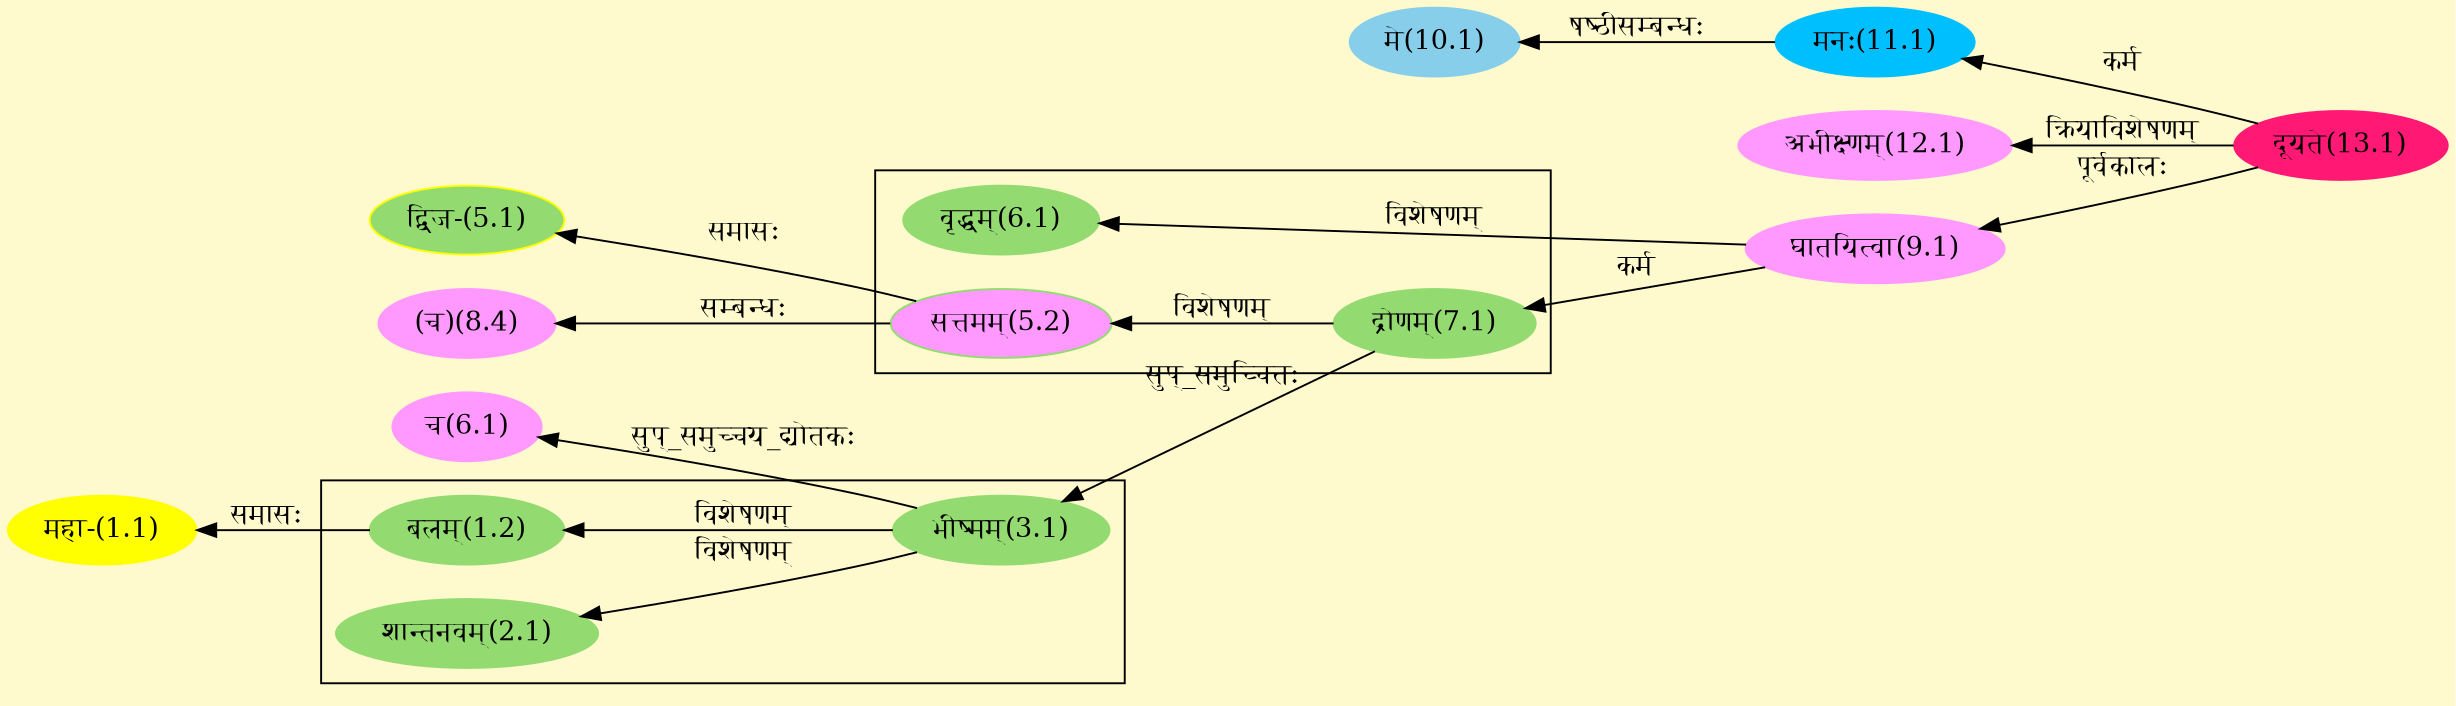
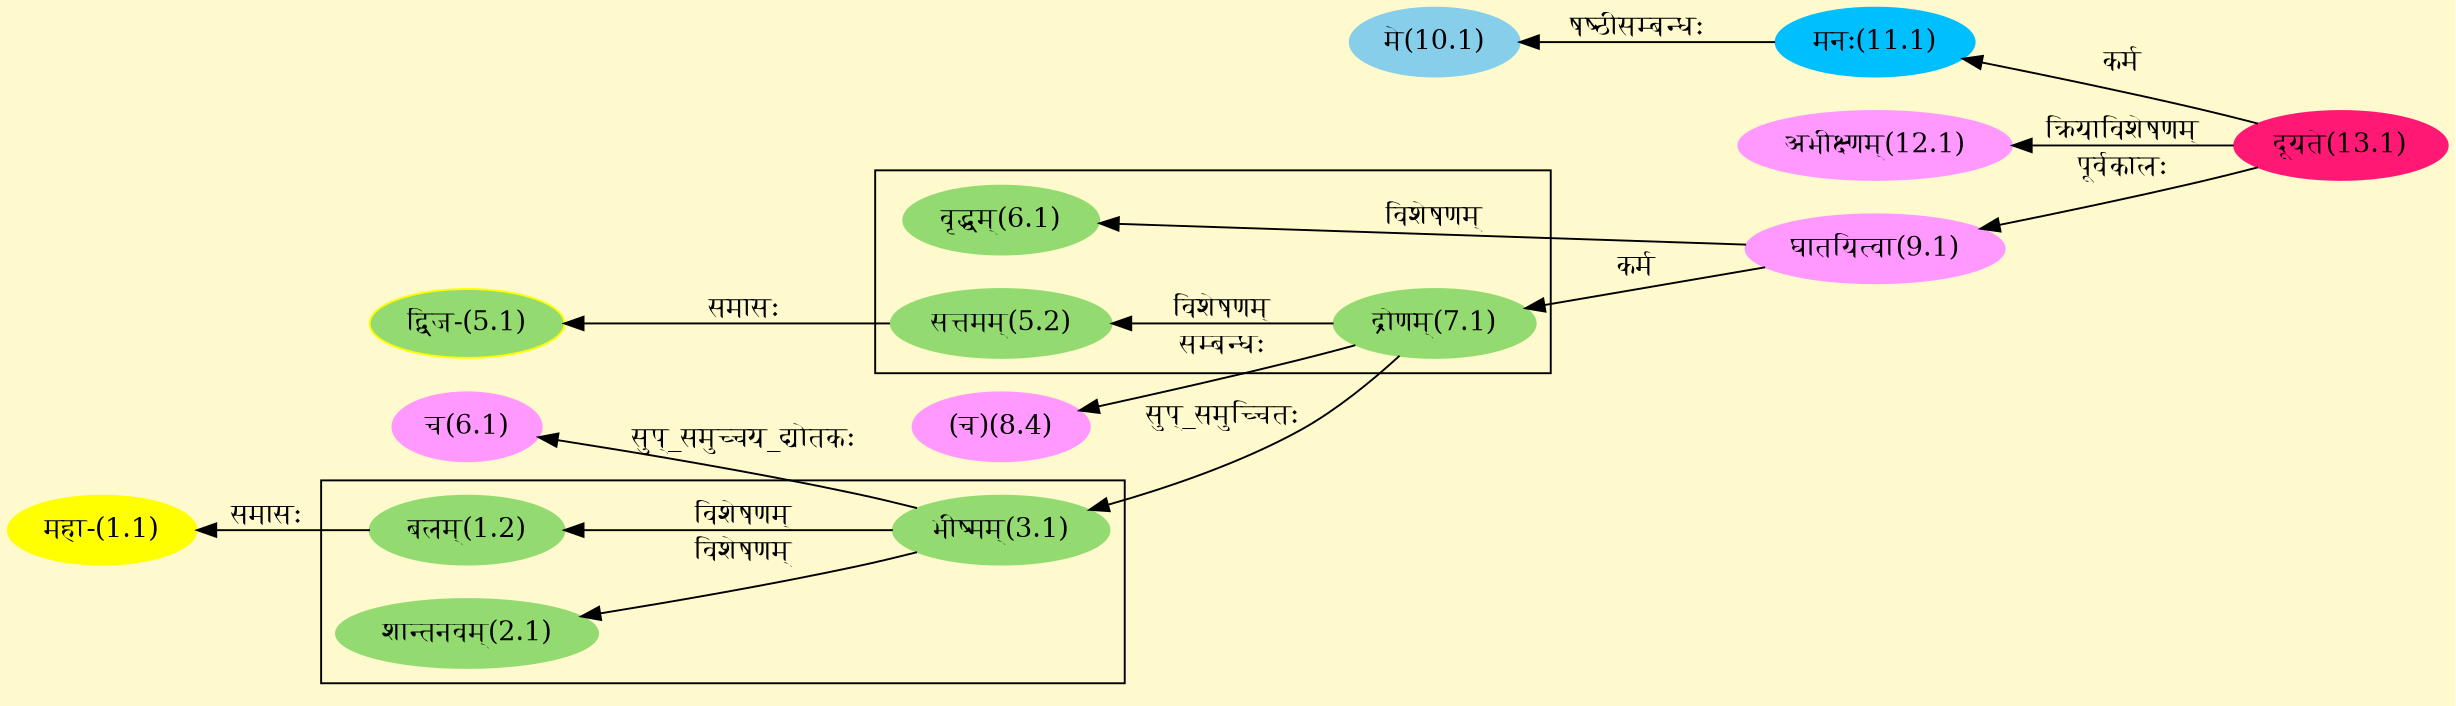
  digraph {
    bgcolor=lemonchiffon1
    compound=true
    rankdir=LR
    node [color="#93DB70" style=filled]
    edge [dir=back]
    n1 [label="बलम्(1.2)"]
    n2 [label="भीष्मम्(3.1)"]
    n3 [label="शान्तनवम्(2.1)"]
    n4 [label="द्रोणम्(7.1)"]
-   n5 [label="सत्तमम्(5.2)" fillcolor="#FF99FF"]
+   n5 [label="सत्तमम्(5.2)"]
    n6 [label="वृद्धम्(6.1)"]
    n7 [color="#FF99FF" label="घातयित्वा(9.1)"]
    n8 [color="#FF1975" label="दूयते(13.1)"]
    n9 [color="#FFFF00" label="महा-(1.1)"]
    n10 [color="#FF99FF" label="च(6.1)"]
    n11 [color="#FFFF00" fillcolor="#93DB70" label="द्विज-(5.1)"]
    n12 [color="#FF99FF" label="(च)(8.4)"]
    n13 [color="#87CEEB" label="मे(10.1)"]
    n14 [color="#00BFFF" label="मनः(11.1)"]
    n15 [color="#FF99FF" label="अभीक्ष्णम्(12.1)"]
    subgraph cluster_1 {
      n1
      n2
      n3
    }
    subgraph cluster_2 {
      n4
      n5
      n6
    }
    n1 -> n2 [label="विशेषणम्"]
    n2 -> n4 [label="सुप्_समुच्चितः"]
    n3 -> n2 [label="विशेषणम्"]
    n4 -> n7 [label="कर्म"]
    n5 -> n4 [label="विशेषणम्"]
    n6 -> n7 [label="विशेषणम्"]
    n7 -> n8 [label="पूर्वकालः"]
    n9 -> n1 [label="समासः"]
    n10 -> n2 [label="सुप्_समुच्चय_द्योतकः"]
    n11 -> n5 [label="समासः"]
-   n12 -> n5 [label="सम्बन्धः"]
+   n12 -> n4 [label="सम्बन्धः"]
    n13 -> n14 [label="षष्ठीसम्बन्धः"]
    n14 -> n8 [label="कर्म"]
    n15 -> n8 [label="क्रियाविशेषणम्"]
  }
